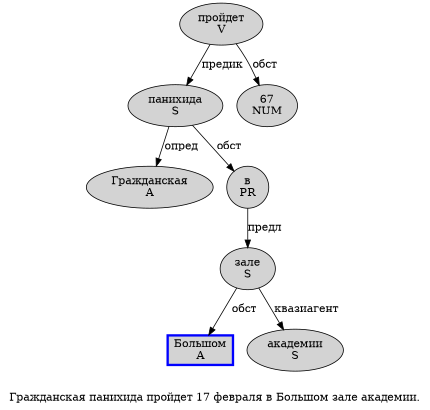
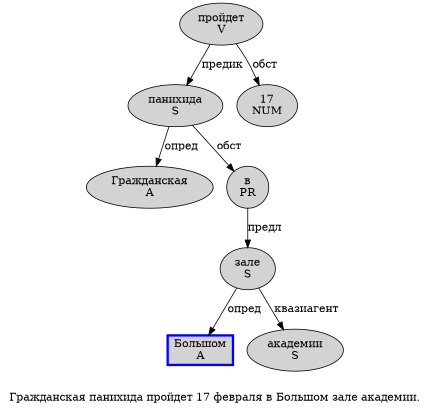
  digraph {
    fontname="DejaVu Serif"
    label="Гражданская панихида пройдет 17 февраля в Большом зале академии."
    node [fillcolor=lightgray fontname="DejaVu Serif" penwidth=1 shape=ellipse style=filled]
    edge [fontname="DejaVu Serif"]
    n1 [label="Гражданская\nA"]
    n2 [label="панихида\nS"]
    n3 [label="в\nPR"]
    n4 [label="пройдет\nV"]
-   n5 [label="67\nNUM"]
+   n5 [label="17\nNUM"]
    n6 [label="зале\nS"]
    n7 [color=blue label="Большом\nA" penwidth=3 shape=box]
    n8 [label="академии\nS"]
    n2 -> n1 [label="опред"]
    n2 -> n3 [label="обст"]
    n3 -> n6 [label="предл"]
    n4 -> n2 [label="предик"]
    n4 -> n5 [label="обст"]
-   n6 -> n7 [label="обст"]
+   n6 -> n7 [label="опред"]
    n6 -> n8 [label="квазиагент"]
  }
